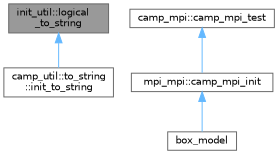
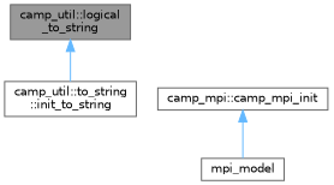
  digraph {
    rankdir=TB
    node [color=grey40 fillcolor=white fontname=Helvetica fontsize=10 shape=box style=filled]
    edge [color=steelblue1 dir=back fontname=Helvetica fontsize=10 labelfontname=Helvetica labelfontsize=10 style=solid]
-   n1 [color=gray40 fillcolor=grey60 fontcolor=black height=0.2 label="init_util::logical\l_to_string" width=0.4]
+   n1 [color=gray40 fillcolor=grey60 fontcolor=black height=0.2 label="camp_util::logical\l_to_string" width=0.4]
    n2 [height=0.2 label="camp_util::to_string\l::init_to_string" width=0.4]
-   n3 [height=0.2 label="camp_mpi::camp_mpi_test" width=0.4]
-   n4 [height=0.2 label="mpi_mpi::camp_mpi_init" width=0.4]
-   n5 [height=0.2 label=box_model width=0.4]
+   n4 [height=0.2 label="camp_mpi::camp_mpi_init" width=0.4]
+   n5 [height=0.2 label=mpi_model width=0.4]
    n1 -> n2
-   n3 -> n4
    n4 -> n5
  }
